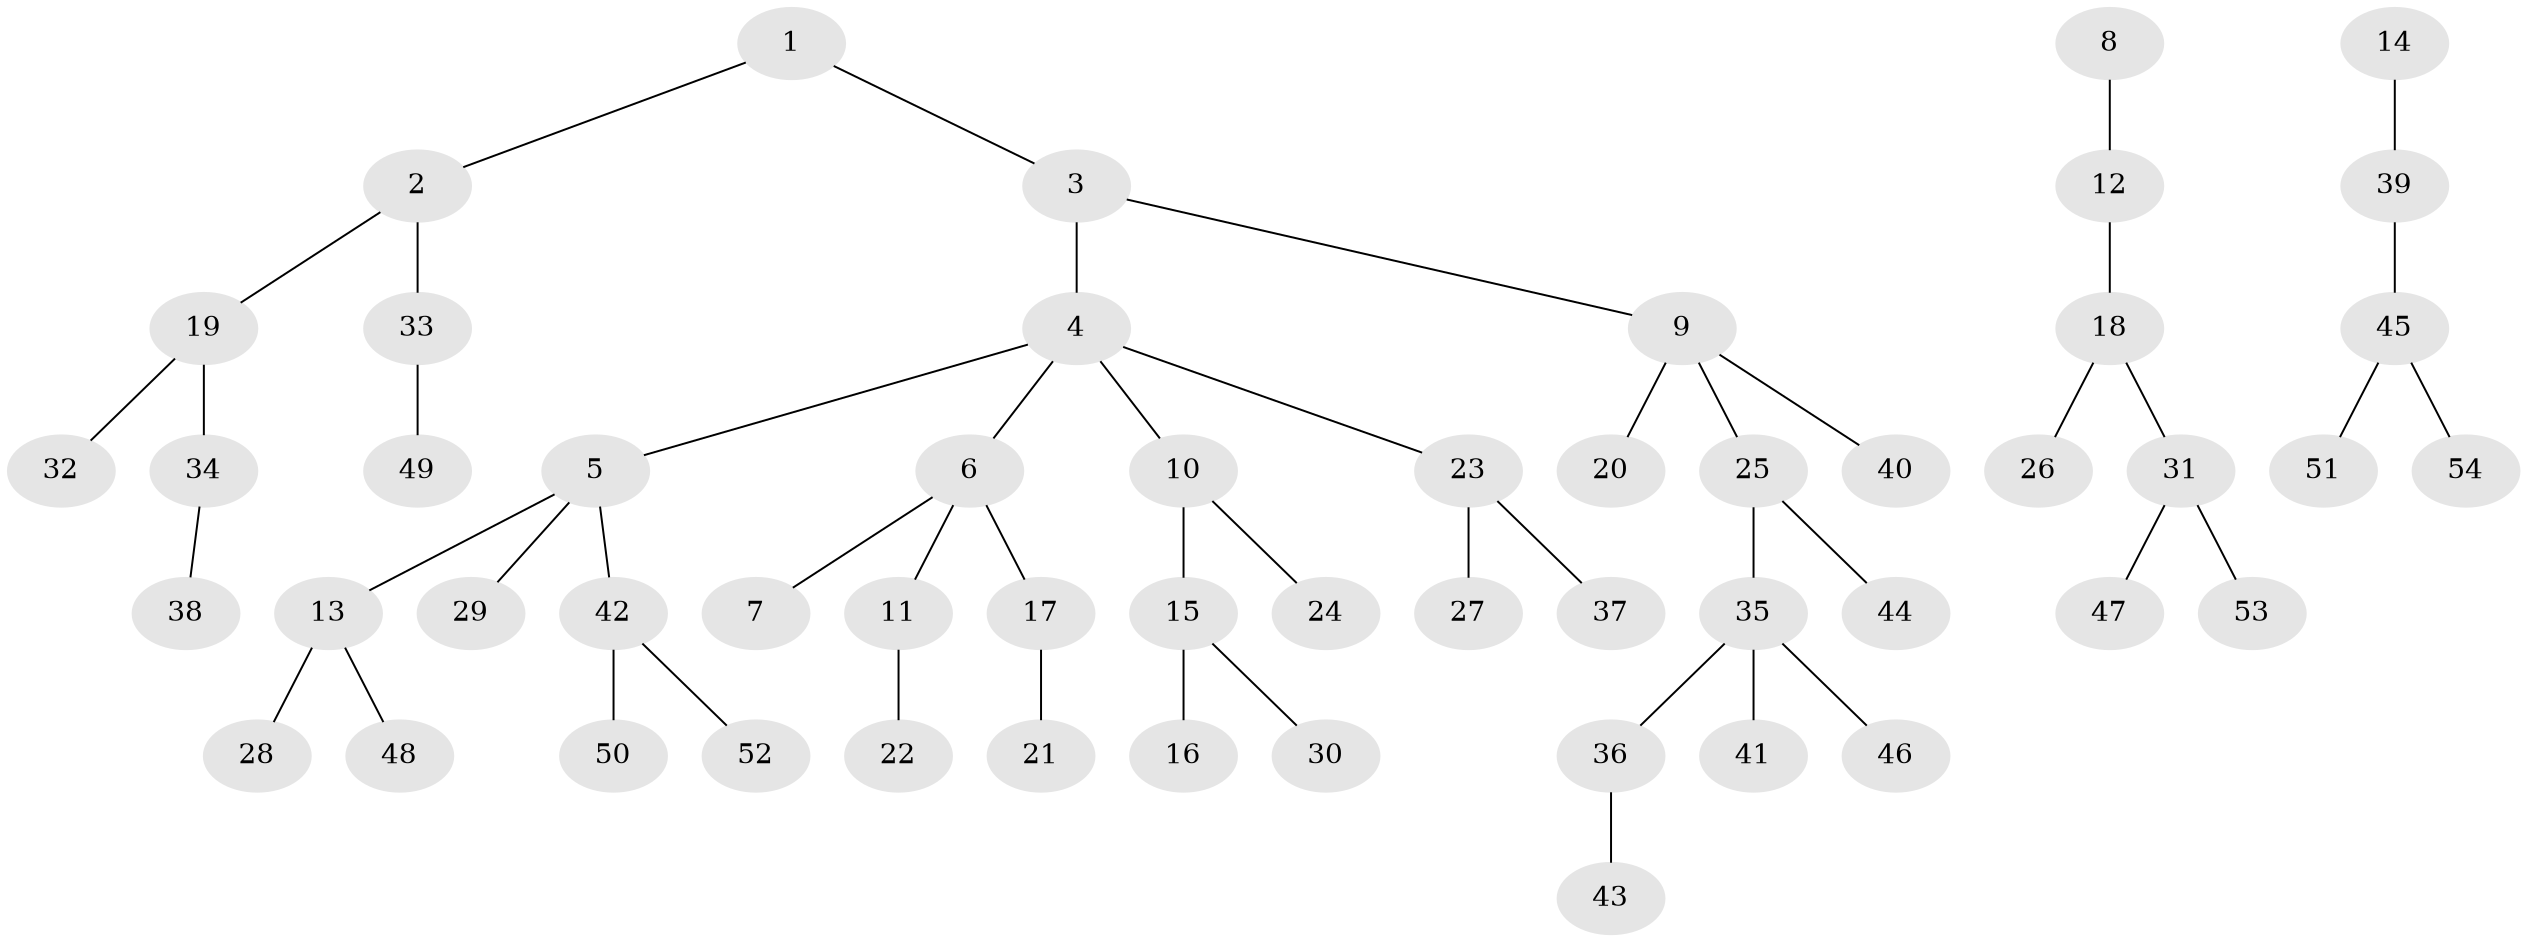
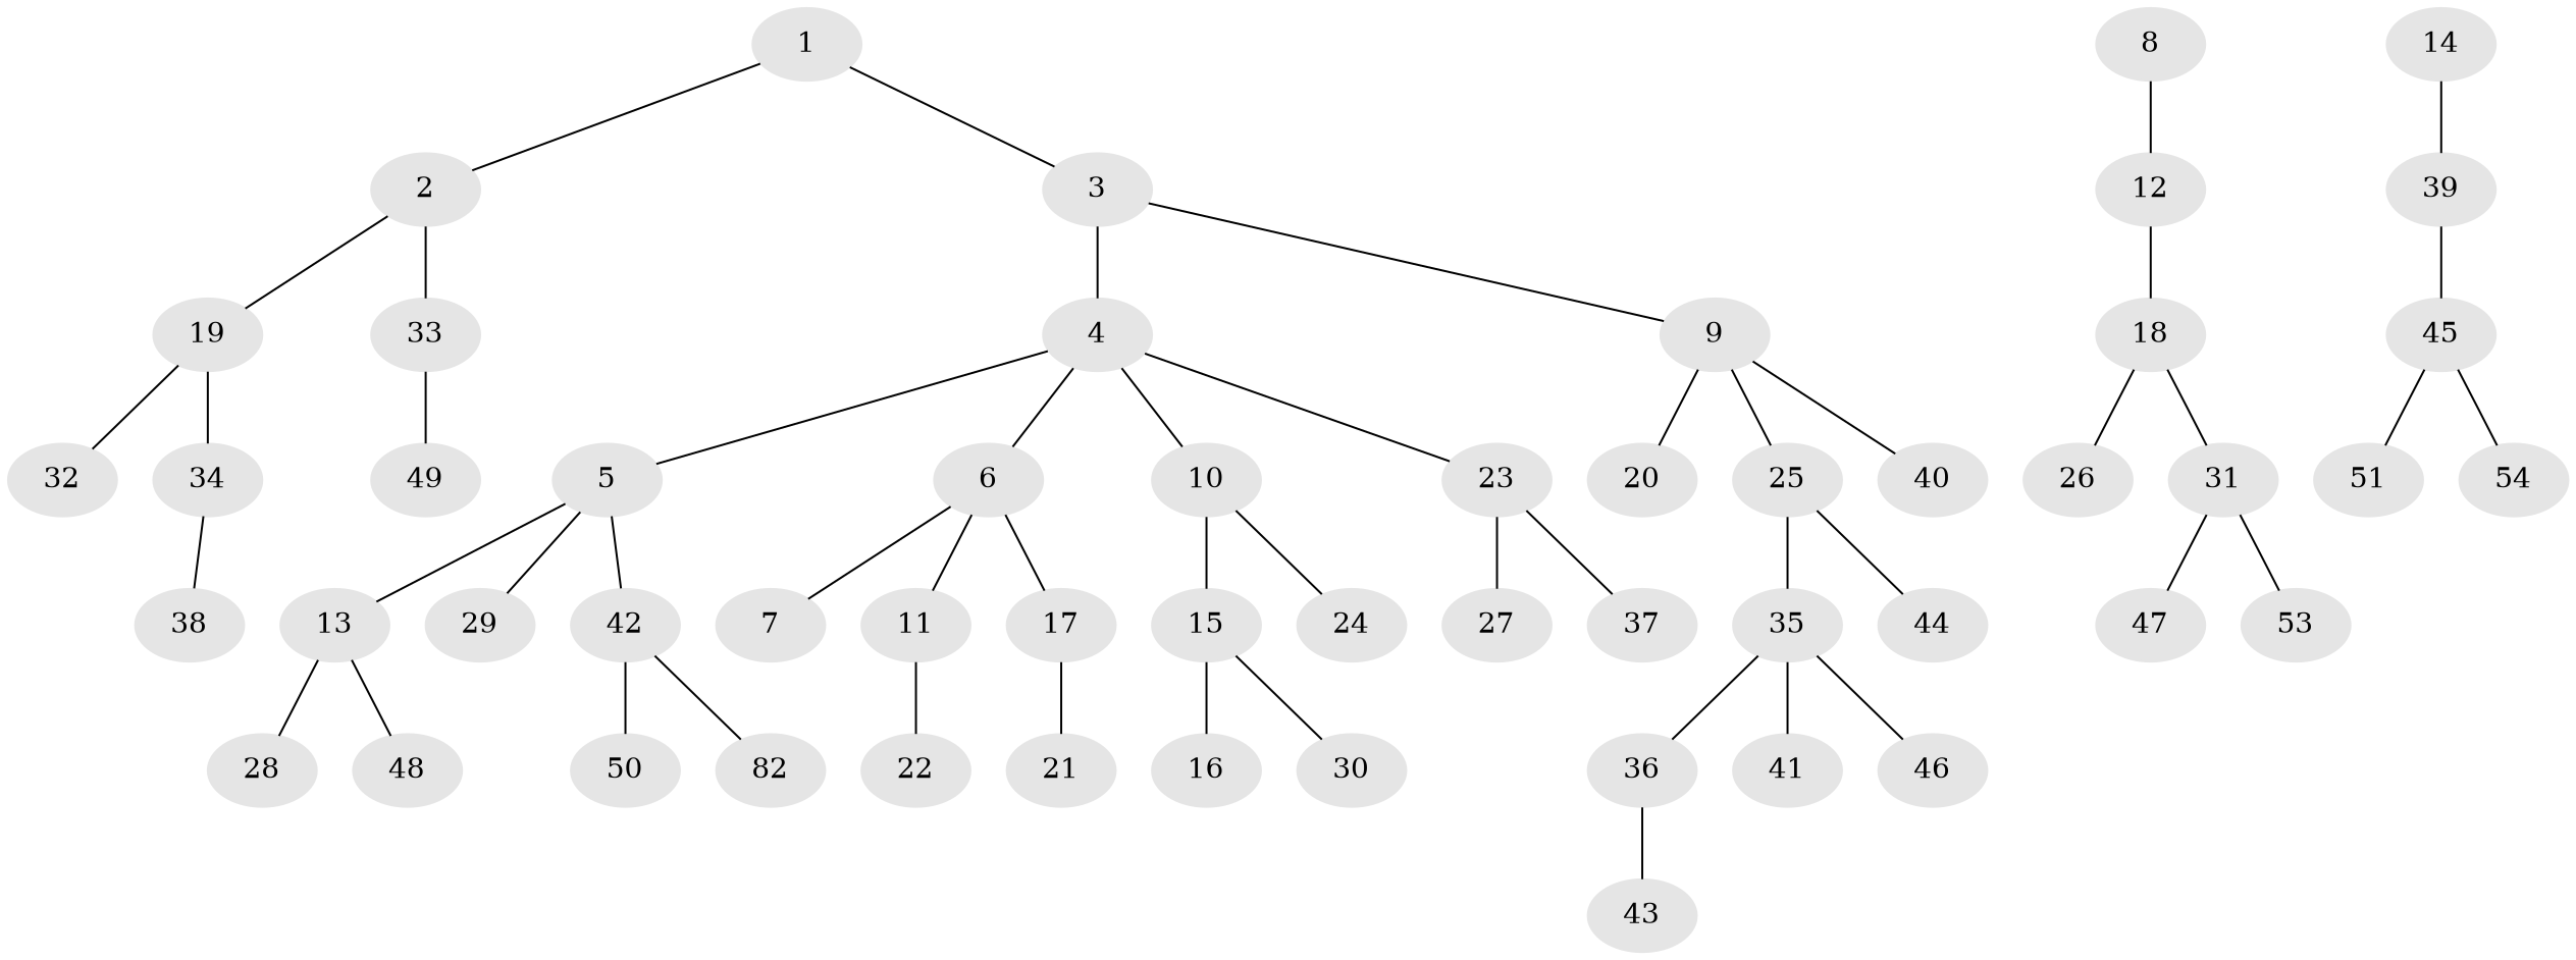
  graph {
    node [color=gray90 style=filled]
    1
    2
    3
    19
    33
    4
    9
    8
    12
    32
    34
    49
    5
    6
    10
    23
    20
    25
    40
    13
    29
    42
    7
    11
    17
    15
    24
    27
    37
    28
    48
    50
-   52
+   52 [label=82]
    22
    21
    18
    35
    44
    16
    30
    14
    39
    26
    31
    45
    47
    53
    38
    36
    41
    46
    43
    51
    54
    1 -- 2
    1 -- 3
    2 -- 19
    2 -- 33
    3 -- 4
    3 -- 9
    19 -- 32
    19 -- 34
    33 -- 49
    4 -- 5
    4 -- 6
    4 -- 10
    4 -- 23
    9 -- 20
    9 -- 25
    9 -- 40
    8 -- 12
    12 -- 18
    34 -- 38
    5 -- 13
    5 -- 29
    5 -- 42
    6 -- 7
    6 -- 11
    6 -- 17
    10 -- 15
    10 -- 24
    23 -- 27
    23 -- 37
    25 -- 35
    25 -- 44
    13 -- 28
    13 -- 48
    42 -- 50
    42 -- 52
    11 -- 22
    17 -- 21
    15 -- 16
    15 -- 30
    18 -- 26
    18 -- 31
    35 -- 36
    35 -- 41
    35 -- 46
    14 -- 39
    39 -- 45
    31 -- 47
    31 -- 53
    45 -- 51
    45 -- 54
    36 -- 43
  }
